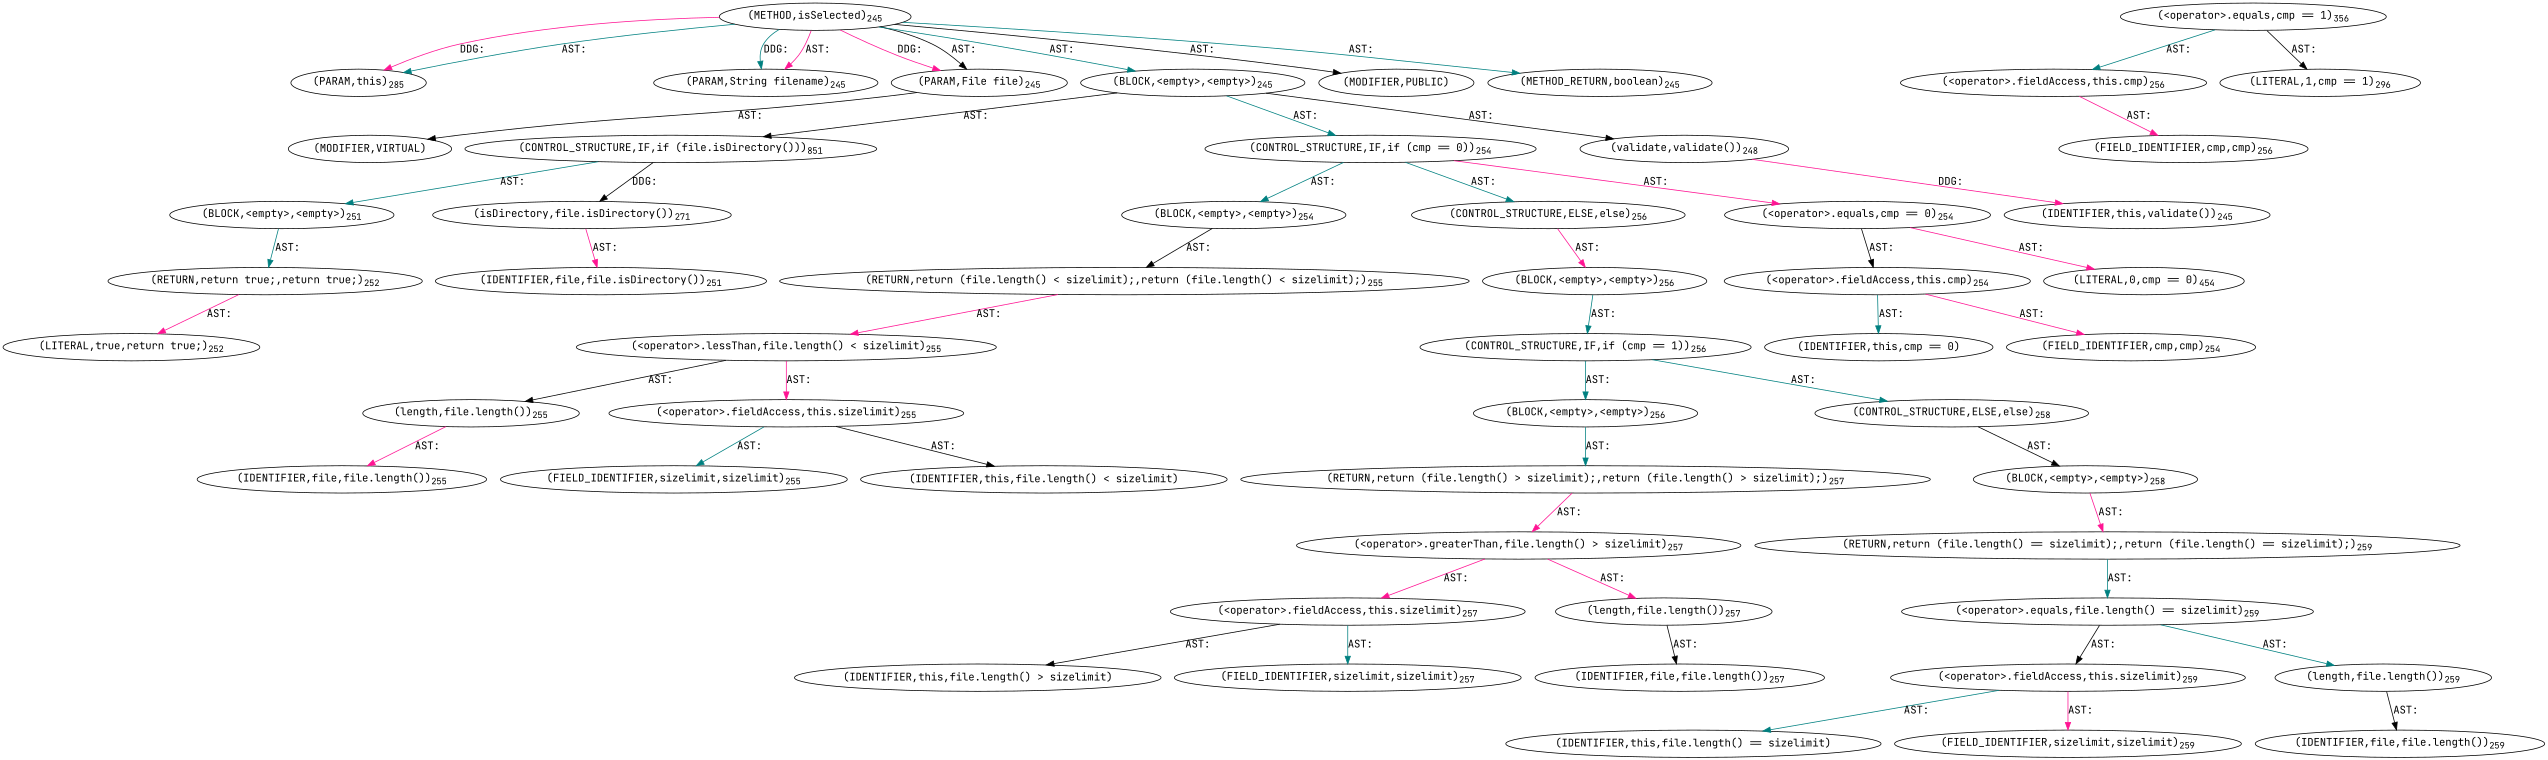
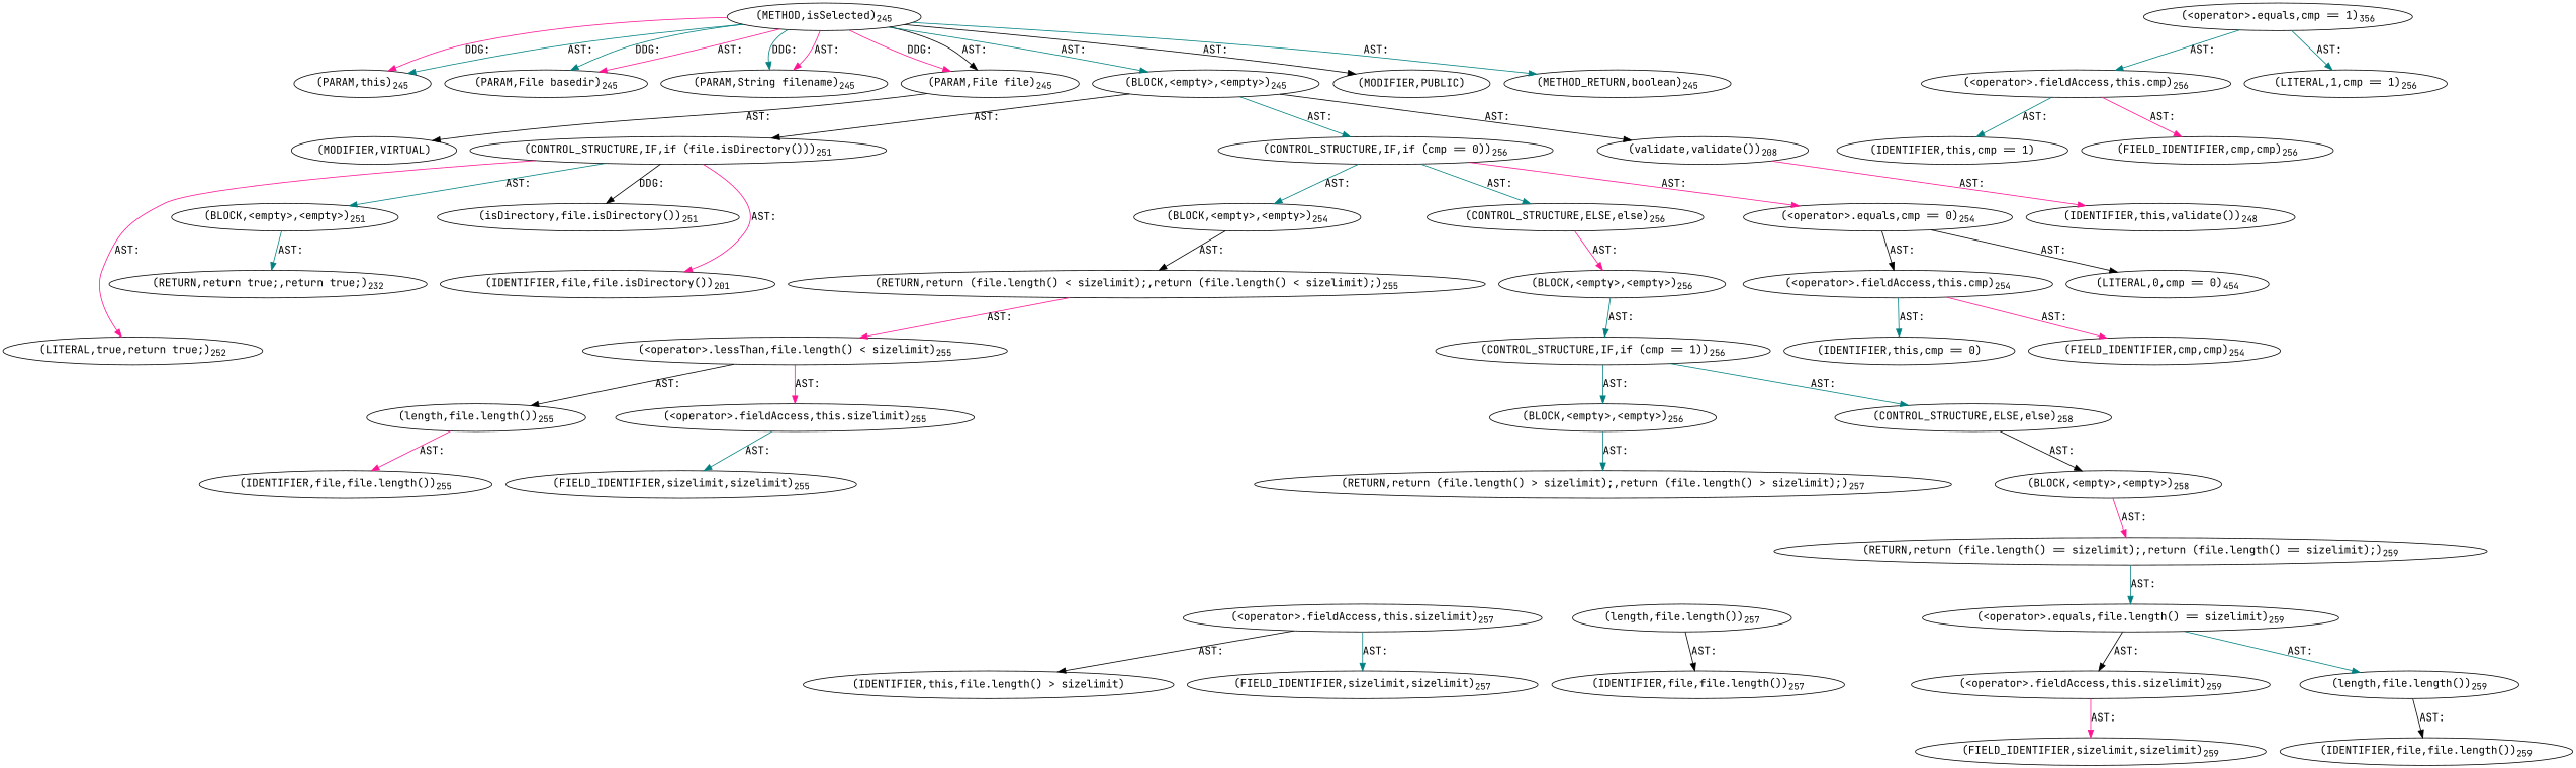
  digraph {
    fontname="JetBrains Mono"
    node [fontname="JetBrains Mono"]
    edge [color=teal fontname="JetBrains Mono"]
    n1 [label=<(METHOD,isSelected)<SUB>245</SUB>>]
-   n2 [label=<(PARAM,this)<SUB>285</SUB>>]
+   n2 [label=<(PARAM,this)<SUB>245</SUB>>]
+   n3 [label=<(PARAM,File basedir)<SUB>245</SUB>>]
    n4 [label=<(PARAM,String filename)<SUB>245</SUB>>]
    n5 [label=<(PARAM,File file)<SUB>245</SUB>>]
    n6 [label=<(BLOCK,&lt;empty&gt;,&lt;empty&gt;)<SUB>245</SUB>>]
    n7 [label=<(MODIFIER,PUBLIC)>]
    n8 [label=<(METHOD_RETURN,boolean)<SUB>245</SUB>>]
    n9 [label=<(MODIFIER,VIRTUAL)>]
-   n10 [label=<(validate,validate())<SUB>248</SUB>>]
-   n11 [label=<(CONTROL_STRUCTURE,IF,if (file.isDirectory()))<SUB>851</SUB>>]
-   n12 [label=<(CONTROL_STRUCTURE,IF,if (cmp == 0))<SUB>254</SUB>>]
-   n13 [label=<(IDENTIFIER,this,validate())<SUB>245</SUB>>]
-   n14 [label=<(isDirectory,file.isDirectory())<SUB>271</SUB>>]
+   n10 [label=<(validate,validate())<SUB>208</SUB>>]
+   n11 [label=<(CONTROL_STRUCTURE,IF,if (file.isDirectory()))<SUB>251</SUB>>]
+   n12 [label=<(CONTROL_STRUCTURE,IF,if (cmp == 0))<SUB>256</SUB>>]
+   n13 [label=<(IDENTIFIER,this,validate())<SUB>248</SUB>>]
+   n14 [label=<(isDirectory,file.isDirectory())<SUB>251</SUB>>]
    n15 [label=<(BLOCK,&lt;empty&gt;,&lt;empty&gt;)<SUB>251</SUB>>]
    n16 [label=<(&lt;operator&gt;.equals,cmp == 0)<SUB>254</SUB>>]
    n17 [label=<(BLOCK,&lt;empty&gt;,&lt;empty&gt;)<SUB>254</SUB>>]
    n18 [label=<(CONTROL_STRUCTURE,ELSE,else)<SUB>256</SUB>>]
-   n19 [label=<(IDENTIFIER,file,file.isDirectory())<SUB>251</SUB>>]
-   n20 [label=<(RETURN,return true;,return true;)<SUB>252</SUB>>]
+   n19 [label=<(IDENTIFIER,file,file.isDirectory())<SUB>201</SUB>>]
+   n20 [label=<(RETURN,return true;,return true;)<SUB>232</SUB>>]
    n21 [label=<(LITERAL,true,return true;)<SUB>252</SUB>>]
    n22 [label=<(&lt;operator&gt;.fieldAccess,this.cmp)<SUB>254</SUB>>]
    n23 [label=<(LITERAL,0,cmp == 0)<SUB>454</SUB>>]
    n24 [label=<(RETURN,return (file.length() &lt; sizelimit);,return (file.length() &lt; sizelimit);)<SUB>255</SUB>>]
    n25 [label=<(BLOCK,&lt;empty&gt;,&lt;empty&gt;)<SUB>256</SUB>>]
    n26 [label=<(IDENTIFIER,this,cmp == 0)>]
    n27 [label=<(FIELD_IDENTIFIER,cmp,cmp)<SUB>254</SUB>>]
    n28 [label=<(&lt;operator&gt;.lessThan,file.length() &lt; sizelimit)<SUB>255</SUB>>]
    n29 [label=<(length,file.length())<SUB>255</SUB>>]
    n30 [label=<(&lt;operator&gt;.fieldAccess,this.sizelimit)<SUB>255</SUB>>]
    n31 [label=<(IDENTIFIER,file,file.length())<SUB>255</SUB>>]
-   n32 [label=<(IDENTIFIER,this,file.length() &lt; sizelimit)>]
    n33 [label=<(FIELD_IDENTIFIER,sizelimit,sizelimit)<SUB>255</SUB>>]
    n34 [label=<(CONTROL_STRUCTURE,IF,if (cmp == 1))<SUB>256</SUB>>]
    n35 [label=<(BLOCK,&lt;empty&gt;,&lt;empty&gt;)<SUB>256</SUB>>]
    n36 [label=<(CONTROL_STRUCTURE,ELSE,else)<SUB>258</SUB>>]
    n37 [label=<(&lt;operator&gt;.equals,cmp == 1)<SUB>356</SUB>>]
    n38 [label=<(&lt;operator&gt;.fieldAccess,this.cmp)<SUB>256</SUB>>]
-   n39 [label=<(LITERAL,1,cmp == 1)<SUB>296</SUB>>]
+   n39 [label=<(LITERAL,1,cmp == 1)<SUB>256</SUB>>]
    n40 [label=<(RETURN,return (file.length() &gt; sizelimit);,return (file.length() &gt; sizelimit);)<SUB>257</SUB>>]
    n41 [label=<(BLOCK,&lt;empty&gt;,&lt;empty&gt;)<SUB>258</SUB>>]
+   n42 [label=<(IDENTIFIER,this,cmp == 1)>]
    n43 [label=<(FIELD_IDENTIFIER,cmp,cmp)<SUB>256</SUB>>]
-   n44 [label=<(&lt;operator&gt;.greaterThan,file.length() &gt; sizelimit)<SUB>257</SUB>>]
    n45 [label=<(length,file.length())<SUB>257</SUB>>]
    n46 [label=<(&lt;operator&gt;.fieldAccess,this.sizelimit)<SUB>257</SUB>>]
    n47 [label=<(IDENTIFIER,file,file.length())<SUB>257</SUB>>]
    n48 [label=<(IDENTIFIER,this,file.length() &gt; sizelimit)>]
    n49 [label=<(FIELD_IDENTIFIER,sizelimit,sizelimit)<SUB>257</SUB>>]
    n50 [label=<(RETURN,return (file.length() == sizelimit);,return (file.length() == sizelimit);)<SUB>259</SUB>>]
    n51 [label=<(&lt;operator&gt;.equals,file.length() == sizelimit)<SUB>259</SUB>>]
    n52 [label=<(length,file.length())<SUB>259</SUB>>]
    n53 [label=<(&lt;operator&gt;.fieldAccess,this.sizelimit)<SUB>259</SUB>>]
    n54 [label=<(IDENTIFIER,file,file.length())<SUB>259</SUB>>]
-   n55 [label=<(IDENTIFIER,this,file.length() == sizelimit)>]
    n56 [label=<(FIELD_IDENTIFIER,sizelimit,sizelimit)<SUB>259</SUB>>]
    n1 -> n2 [label="AST: "]
    n1 -> n2 [color=deeppink label="DDG: "]
+   n1 -> n3 [color=deeppink label="AST: "]
+   n1 -> n3 [label="DDG: "]
    n1 -> n4 [color=deeppink label="AST: "]
    n1 -> n4 [label="DDG: "]
    n1 -> n5 [color=black label="AST: "]
    n1 -> n5 [color=deeppink label="DDG: "]
    n1 -> n6 [label="AST: "]
    n1 -> n7 [color=black label="AST: "]
    n1 -> n8 [label="AST: "]
    n5 -> n9 [color=black label="AST: "]
    n6 -> n10 [color=black label="AST: "]
    n6 -> n11 [color=black label="AST: "]
    n6 -> n12 [label="AST: "]
-   n10 -> n13 [color=deeppink label="DDG: "]
+   n10 -> n13 [color=deeppink label="AST: "]
    n11 -> n14 [color=black label="DDG: "]
    n11 -> n15 [label="AST: "]
    n12 -> n16 [color=deeppink label="AST: "]
    n12 -> n17 [label="AST: "]
    n12 -> n18 [label="AST: "]
-   n14 -> n19 [color=deeppink label="AST: "]
+   n11 -> n19 [color=deeppink label="AST: "]
    n15 -> n20 [label="AST: "]
    n16 -> n22 [color=black label="AST: "]
-   n16 -> n23 [color=deeppink label="AST: "]
+   n16 -> n23 [color=black label="AST: "]
    n17 -> n24 [color=black label="AST: "]
    n18 -> n25 [color=deeppink label="AST: "]
-   n20 -> n21 [color=deeppink label="AST: "]
+   n11 -> n21 [color=deeppink label="AST: "]
    n22 -> n26 [label="AST: "]
    n22 -> n27 [color=deeppink label="AST: "]
    n24 -> n28 [color=deeppink label="AST: "]
    n25 -> n34 [label="AST: "]
    n28 -> n29 [color=black label="AST: "]
    n28 -> n30 [color=deeppink label="AST: "]
    n29 -> n31 [color=deeppink label="AST: "]
-   n30 -> n32 [color=black label="AST: "]
    n30 -> n33 [label="AST: "]
    n34 -> n35 [label="AST: "]
    n34 -> n36 [label="AST: "]
    n35 -> n40 [label="AST: "]
    n36 -> n41 [color=black label="AST: "]
    n37 -> n38 [label="AST: "]
-   n37 -> n39 [color=black label="AST: "]
+   n37 -> n39 [label="AST: "]
+   n38 -> n42 [label="AST: "]
    n38 -> n43 [color=deeppink label="AST: "]
-   n40 -> n44 [color=deeppink label="AST: "]
    n41 -> n50 [color=deeppink label="AST: "]
-   n44 -> n45 [color=deeppink label="AST: "]
-   n44 -> n46 [color=deeppink label="AST: "]
    n45 -> n47 [color=black label="AST: "]
    n46 -> n48 [color=black label="AST: "]
    n46 -> n49 [label="AST: "]
    n50 -> n51 [label="AST: "]
    n51 -> n52 [label="AST: "]
    n51 -> n53 [color=black label="AST: "]
    n52 -> n54 [color=black label="AST: "]
-   n53 -> n55 [label="AST: "]
    n53 -> n56 [color=deeppink label="AST: "]
  }
